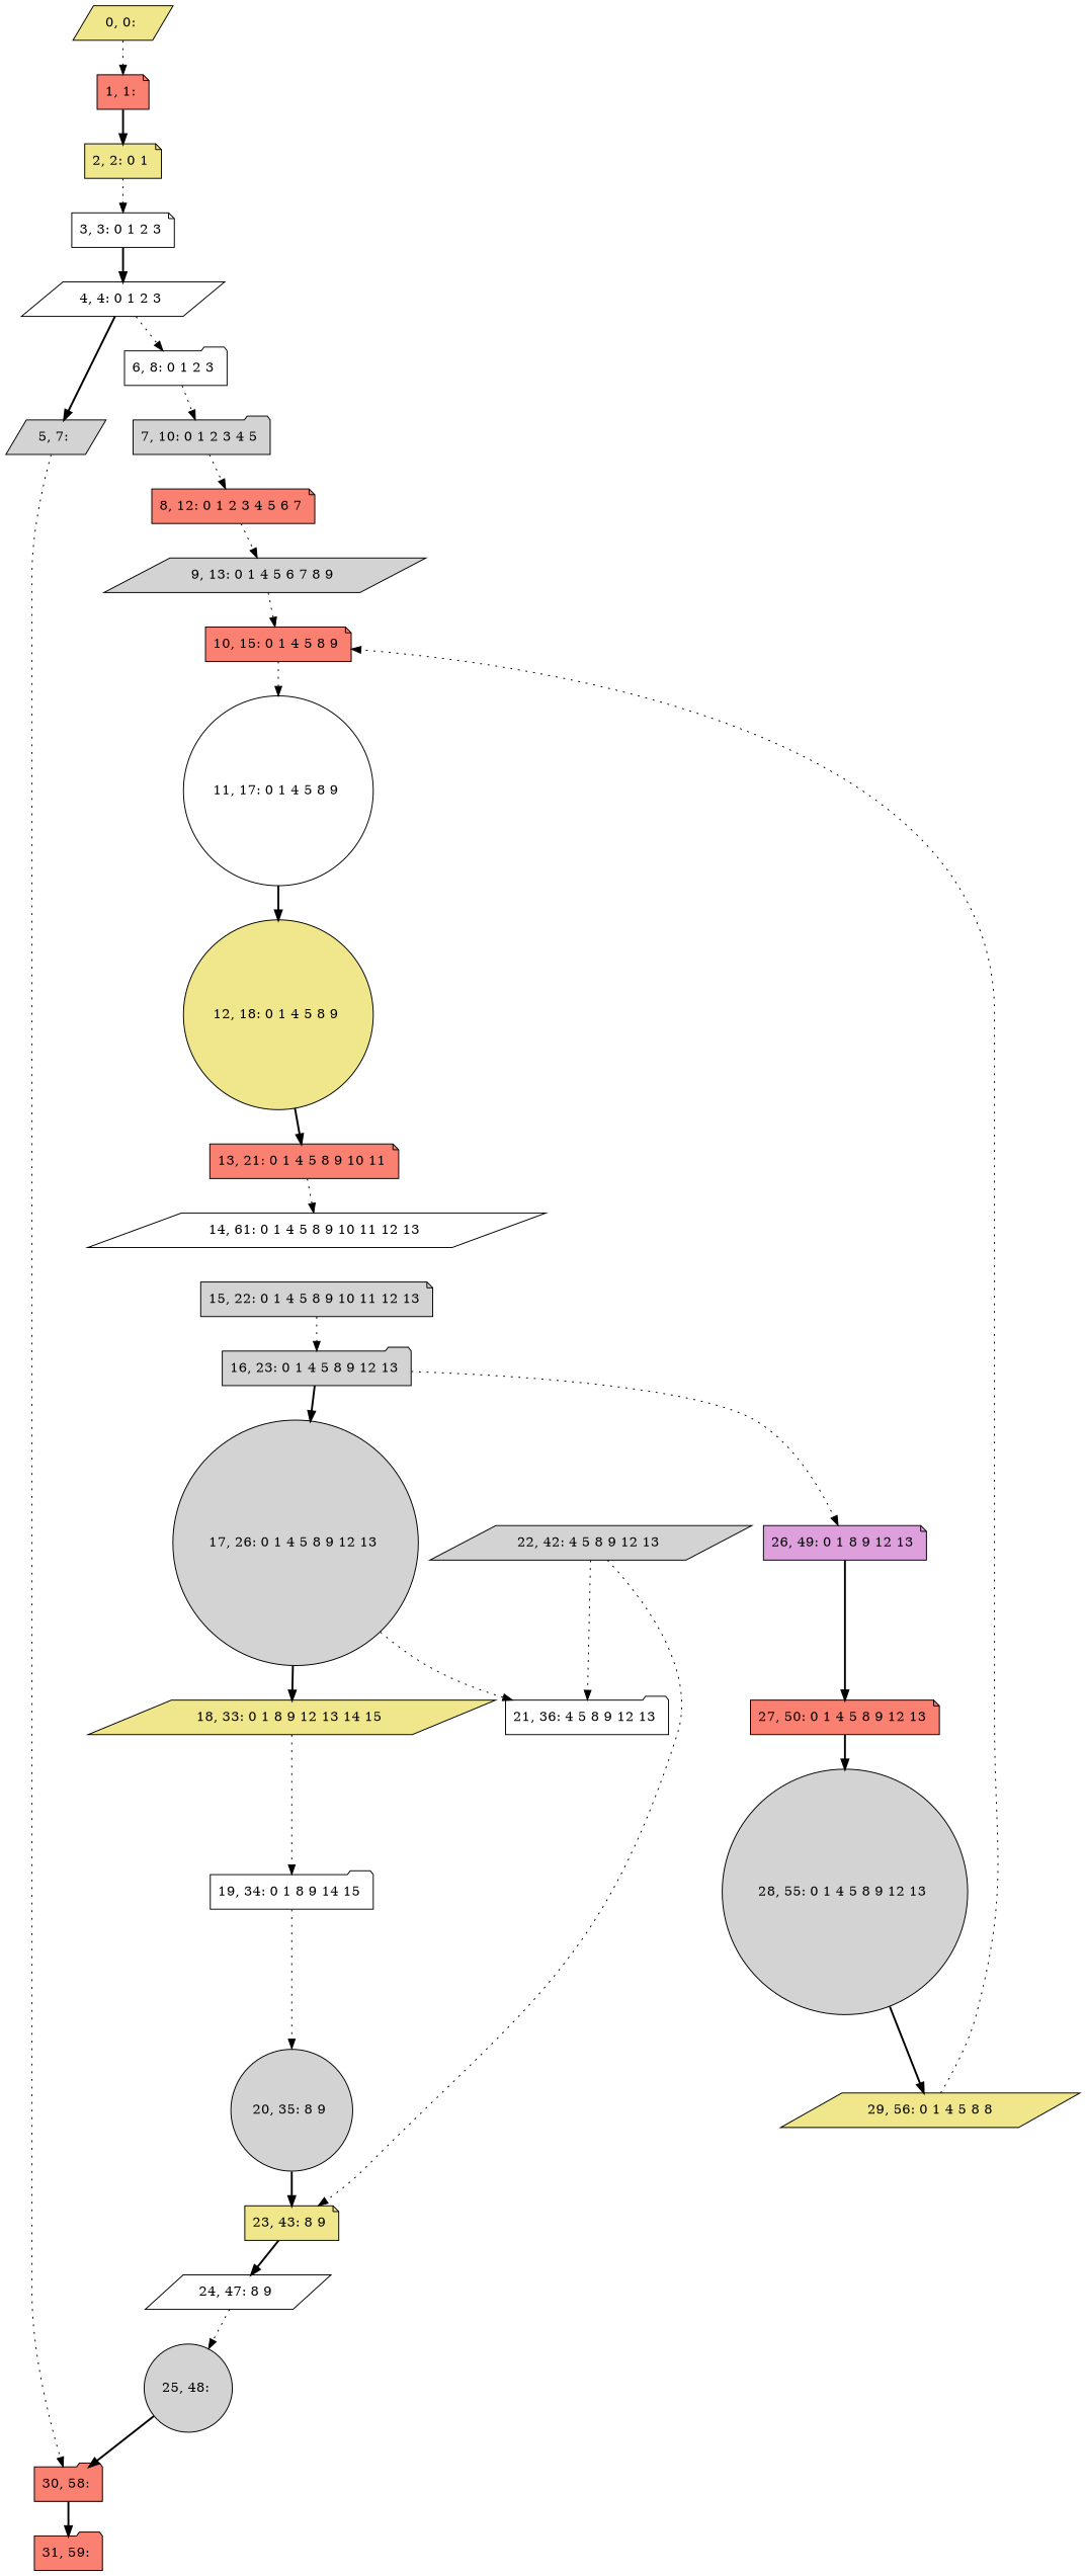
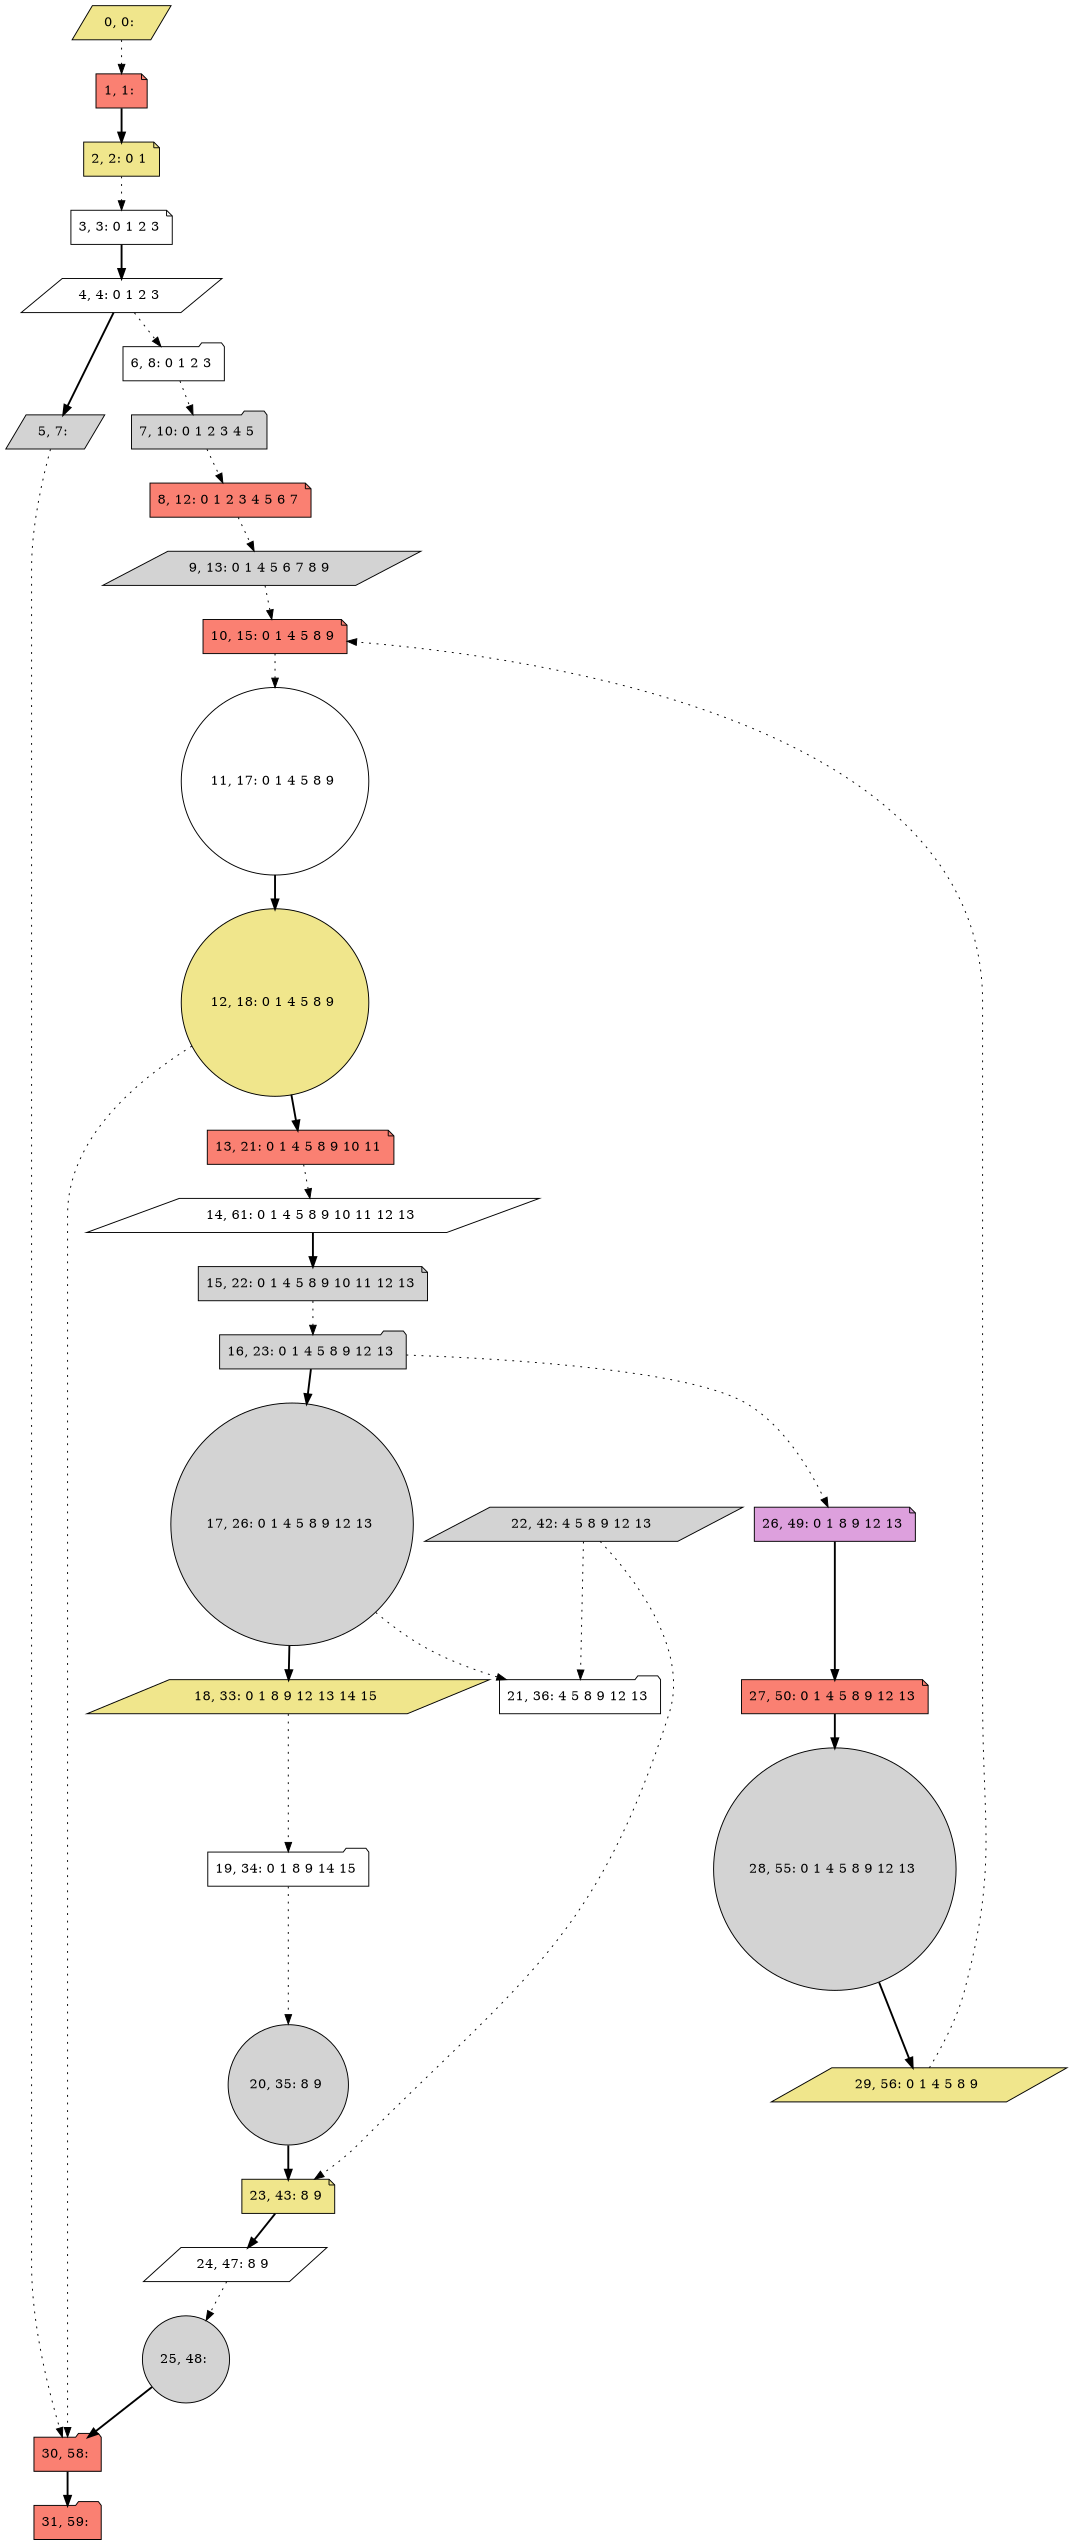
  digraph {
    node [fillcolor=lightgrey shape=note style=filled]
    edge [style=dotted]
    n1 [fillcolor=khaki label="0, 0: " shape=parallelogram]
    n2 [fillcolor=salmon label="1, 1: "]
    n3 [fillcolor=khaki label="2, 2: 0 1 "]
    n4 [fillcolor=white label="3, 3: 0 1 2 3 "]
    n5 [fillcolor=white label="4, 4: 0 1 2 3 " shape=parallelogram]
    n6 [label="5, 7: " shape=parallelogram]
    n7 [fillcolor=white label="6, 8: 0 1 2 3 " shape=folder]
    n8 [fillcolor=salmon label="30, 58: " shape=folder]
    n9 [label="7, 10: 0 1 2 3 4 5 " shape=folder]
    n10 [fillcolor=salmon label="31, 59: " shape=folder]
    n11 [fillcolor=salmon label="8, 12: 0 1 2 3 4 5 6 7 "]
    n12 [label="9, 13: 0 1 4 5 6 7 8 9 " shape=parallelogram]
    n13 [fillcolor=salmon label="10, 15: 0 1 4 5 8 9 "]
    n14 [fillcolor=white label="11, 17: 0 1 4 5 8 9 " shape=circle]
    n15 [fillcolor=khaki label="12, 18: 0 1 4 5 8 9 " shape=circle]
    n16 [fillcolor=salmon label="13, 21: 0 1 4 5 8 9 10 11 "]
    n17 [fillcolor=white label="14, 61: 0 1 4 5 8 9 10 11 12 13 " shape=parallelogram]
    n18 [label="15, 22: 0 1 4 5 8 9 10 11 12 13 "]
    n19 [label="16, 23: 0 1 4 5 8 9 12 13 " shape=folder]
    n20 [label="17, 26: 0 1 4 5 8 9 12 13 " shape=circle]
    n21 [fillcolor=plum label="26, 49: 0 1 8 9 12 13 "]
    n22 [fillcolor=khaki label="18, 33: 0 1 8 9 12 13 14 15 " shape=parallelogram]
    n23 [fillcolor=white label="21, 36: 4 5 8 9 12 13 " shape=folder]
    n24 [fillcolor=salmon label="27, 50: 0 1 4 5 8 9 12 13 "]
    n25 [fillcolor=white label="19, 34: 0 1 8 9 14 15 " shape=folder]
    n26 [label="20, 35: 8 9 " shape=circle]
    n27 [fillcolor=khaki label="23, 43: 8 9 "]
    n28 [fillcolor=white label="24, 47: 8 9 " shape=parallelogram]
    n29 [label="22, 42: 4 5 8 9 12 13 " shape=parallelogram]
    n30 [label="25, 48: " shape=circle]
    n31 [label="28, 55: 0 1 4 5 8 9 12 13 " shape=circle]
-   n32 [fillcolor=khaki label="29, 56: 0 1 4 5 8 8" shape=parallelogram]
+   n32 [fillcolor=khaki label="29, 56: 0 1 4 5 8 9 " shape=parallelogram]
    n1 -> n2
    n2 -> n3 [style=bold]
    n3 -> n4
    n4 -> n5 [style=bold]
    n5 -> n6 [style=bold]
    n5 -> n7
    n6 -> n8
    n7 -> n9
    n8 -> n10 [style=bold]
    n9 -> n11
    n11 -> n12
    n12 -> n13
    n13 -> n14
    n14 -> n15 [style=bold]
+   n15 -> n8
    n15 -> n16 [style=bold]
    n16 -> n17
+   n17 -> n18 [style=bold]
    n18 -> n19
    n19 -> n20 [style=bold]
    n19 -> n21
    n20 -> n22 [style=bold]
    n20 -> n23
    n21 -> n24 [style=bold]
    n22 -> n25
    n24 -> n31 [style=bold]
    n25 -> n26
    n26 -> n27 [style=bold]
    n27 -> n28 [style=bold]
    n28 -> n30
    n29 -> n23
    n29 -> n27
    n30 -> n8 [style=bold]
    n31 -> n32 [style=bold]
    n32 -> n13
  }
